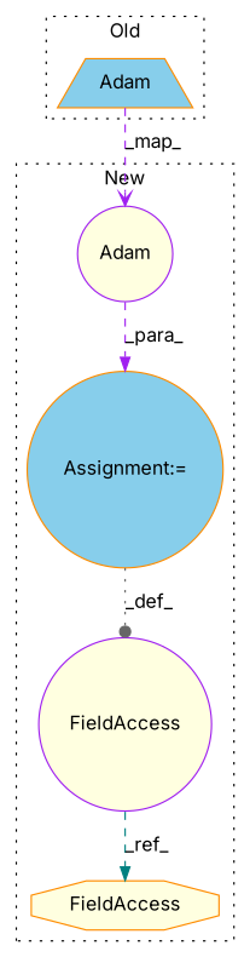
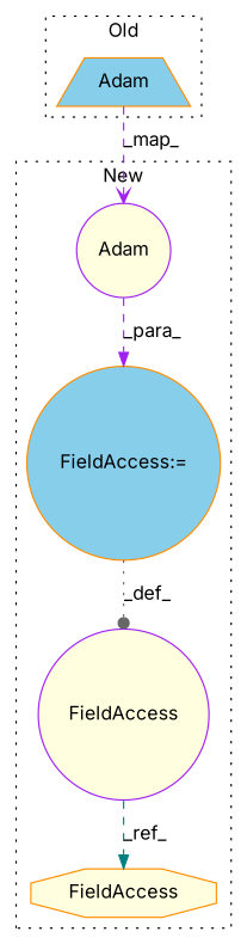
  digraph {
    fontname=Inter
    node [a=32 l="5,1" shape=circle style=filled fillcolor=lightyellow color=darkorange fontname=Inter]
    edge [color=purple style=dashed arrowhead=normal fontname=Inter]
    n1 [label=Adam s="3096,3125" color=purple]
-   n2 [a=7 l=1 label="Assignment:=" s=3141 fillcolor=skyblue]
+   n2 [a=7 l=1 label="FieldAccess:=" s=3141 fillcolor=skyblue]
    n3 [a=22 l=9 label=FieldAccess s=3132 color=purple]
    n4 [a=22 l=9 label=FieldAccess s=3319 shape=octagon]
    n5 [label=Adam s="3177,3206" shape=trapezium fillcolor=skyblue]
    subgraph cluster_1 {
      label=New
      style=dotted
      n1
      n2
      n3
      n4
    }
    subgraph cluster_2 {
      label=Old
      style=dotted
      n5
    }
    n1 -> n2 [label=_para_]
    n2 -> n3 [label=_def_ color=gray40 style=dotted arrowhead=dot]
    n3 -> n4 [label=_ref_ color=teal]
    n5 -> n1 [label=_map_ arrowhead=vee]
  }
